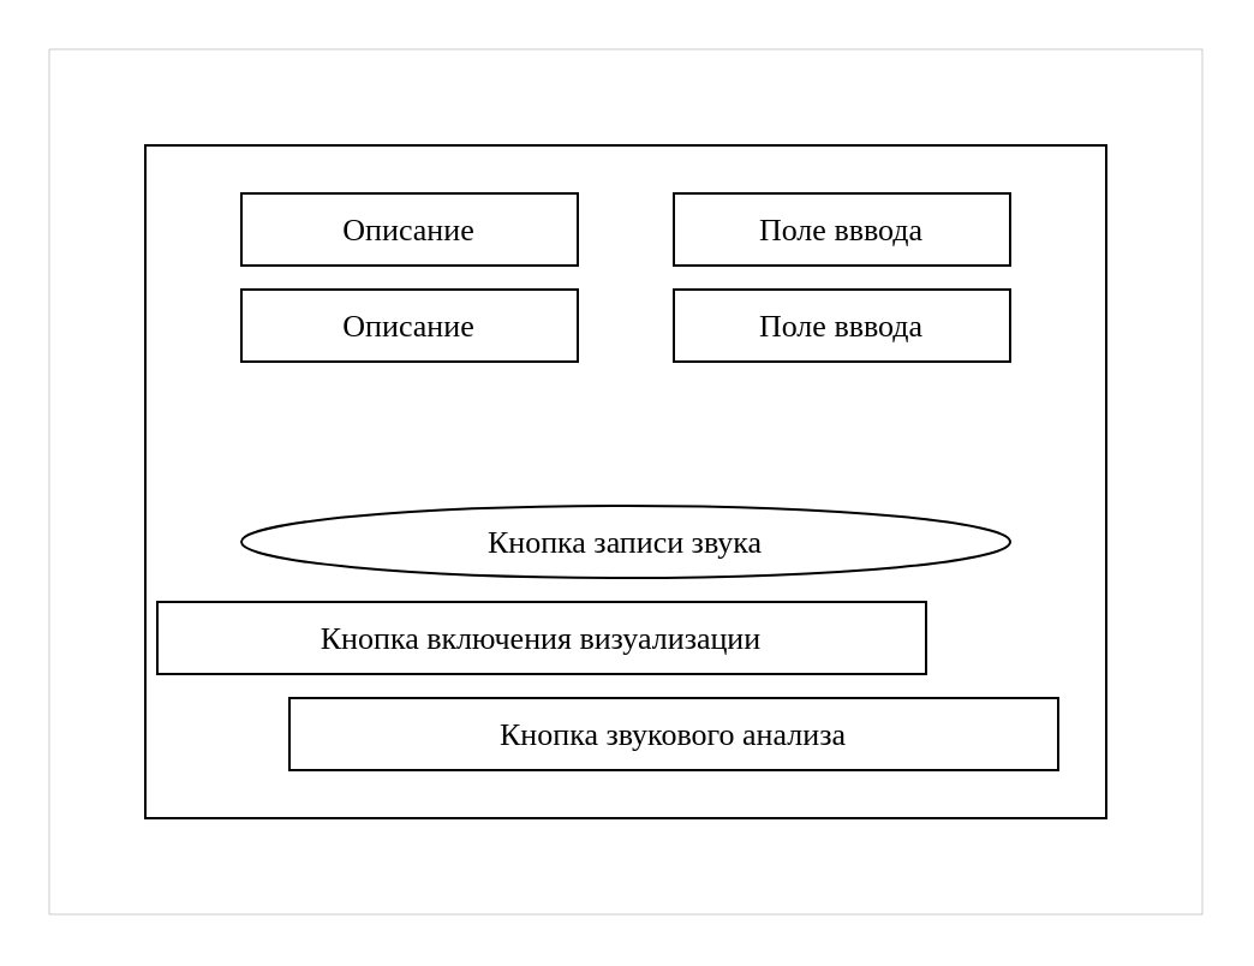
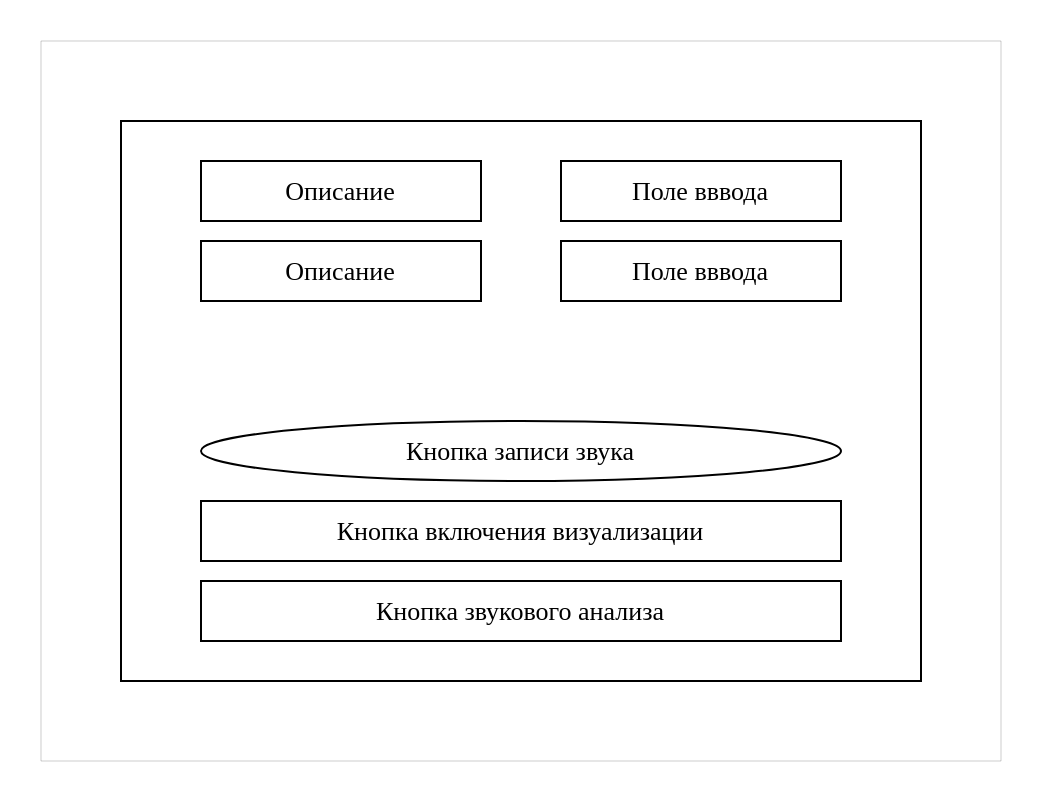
  <mxCell id="0" />
  <mxCell id="1" parent="0" />
  <mxCell id="2" value="" style="rounded=0;whiteSpace=wrap;html=1;strokeWidth=0;fontSize=13;fontFamily=Times New Roman;" parent="1" vertex="1"><mxGeometry x="20" y="20" width="480" height="360" as="geometry" /></mxCell>
  <mxCell id="3" value="" style="rounded=0;whiteSpace=wrap;html=1;fontSize=13;fontFamily=Times New Roman;" parent="1" vertex="1"><mxGeometry x="60" y="60" width="400" height="280" as="geometry" /></mxCell>
  <mxCell id="4" value="Поле вввода" style="rounded=0;whiteSpace=wrap;html=1;fontSize=13;fontFamily=Times New Roman;" parent="1" vertex="1"><mxGeometry x="280" y="80" width="140" height="30" as="geometry" /></mxCell>
  <mxCell id="5" value="Описание" style="rounded=0;whiteSpace=wrap;html=1;fontSize=13;fontFamily=Times New Roman;" parent="1" vertex="1"><mxGeometry x="100" y="80" width="140" height="30" as="geometry" /></mxCell>
  <mxCell id="6" value="Описание" style="rounded=0;whiteSpace=wrap;html=1;fontSize=13;fontFamily=Times New Roman;" parent="1" vertex="1"><mxGeometry x="100" y="120" width="140" height="30" as="geometry" /></mxCell>
  <mxCell id="7" value="Поле вввода" style="rounded=0;whiteSpace=wrap;html=1;fontSize=13;fontFamily=Times New Roman;" parent="1" vertex="1"><mxGeometry x="280" y="120" width="140" height="30" as="geometry" /></mxCell>
  <mxCell id="8" value="Кнопка записи звука" style="ellipse;whiteSpace=wrap;html=1;fontSize=13;fontFamily=Times New Roman;" parent="1" vertex="1"><mxGeometry x="100" y="210" width="320" height="30" as="geometry" /></mxCell>
- <mxCell id="9" value="Кнопка включения визуализации" style="rounded=0;whiteSpace=wrap;html=1;fontSize=13;fontFamily=Times New Roman;" parent="1" vertex="1"><mxGeometry x="65" y="250" width="320" height="30" as="geometry" /></mxCell>
- <mxCell id="10" value="Кнопка звукового анализа" style="rounded=0;whiteSpace=wrap;html=1;fontSize=13;fontFamily=Times New Roman;" vertex="1" parent="1"><mxGeometry x="120" y="290" width="320" height="30" as="geometry" /></mxCell>
+ <mxCell id="9" value="Кнопка включения визуализации" style="rounded=0;whiteSpace=wrap;html=1;fontSize=13;fontFamily=Times New Roman;" parent="1" vertex="1"><mxGeometry x="100" y="250" width="320" height="30" as="geometry" /></mxCell>
+ <mxCell id="10" value="Кнопка звукового анализа" style="rounded=0;whiteSpace=wrap;html=1;fontSize=13;fontFamily=Times New Roman;" vertex="1" parent="1"><mxGeometry x="100" y="290" width="320" height="30" as="geometry" /></mxCell>
